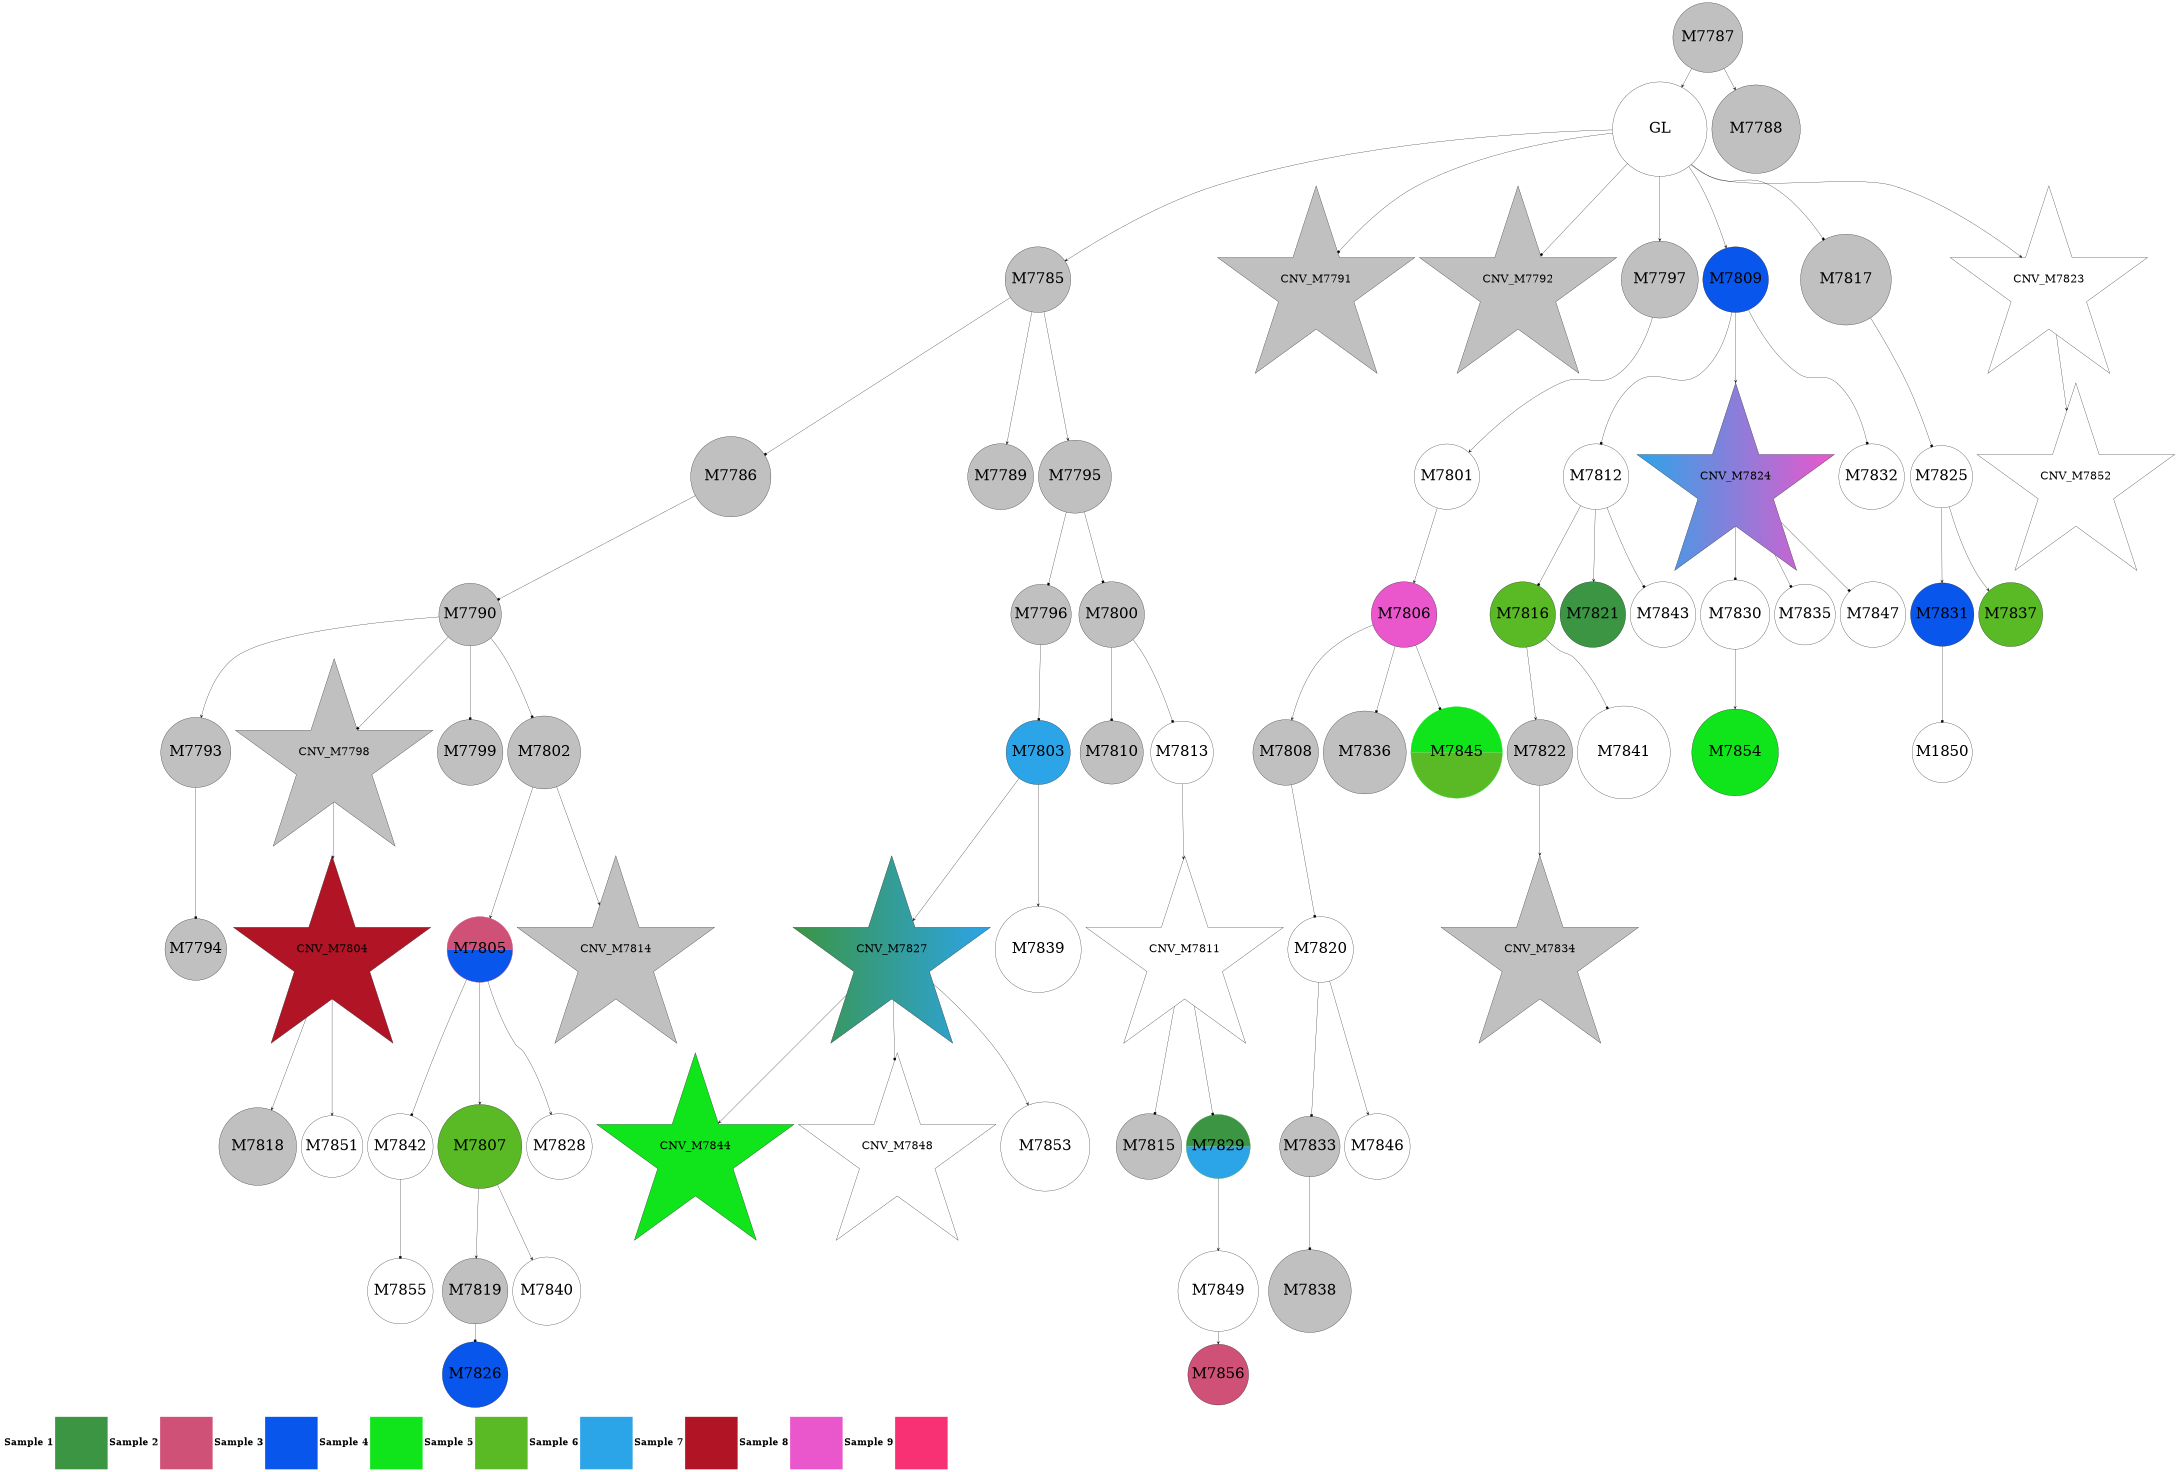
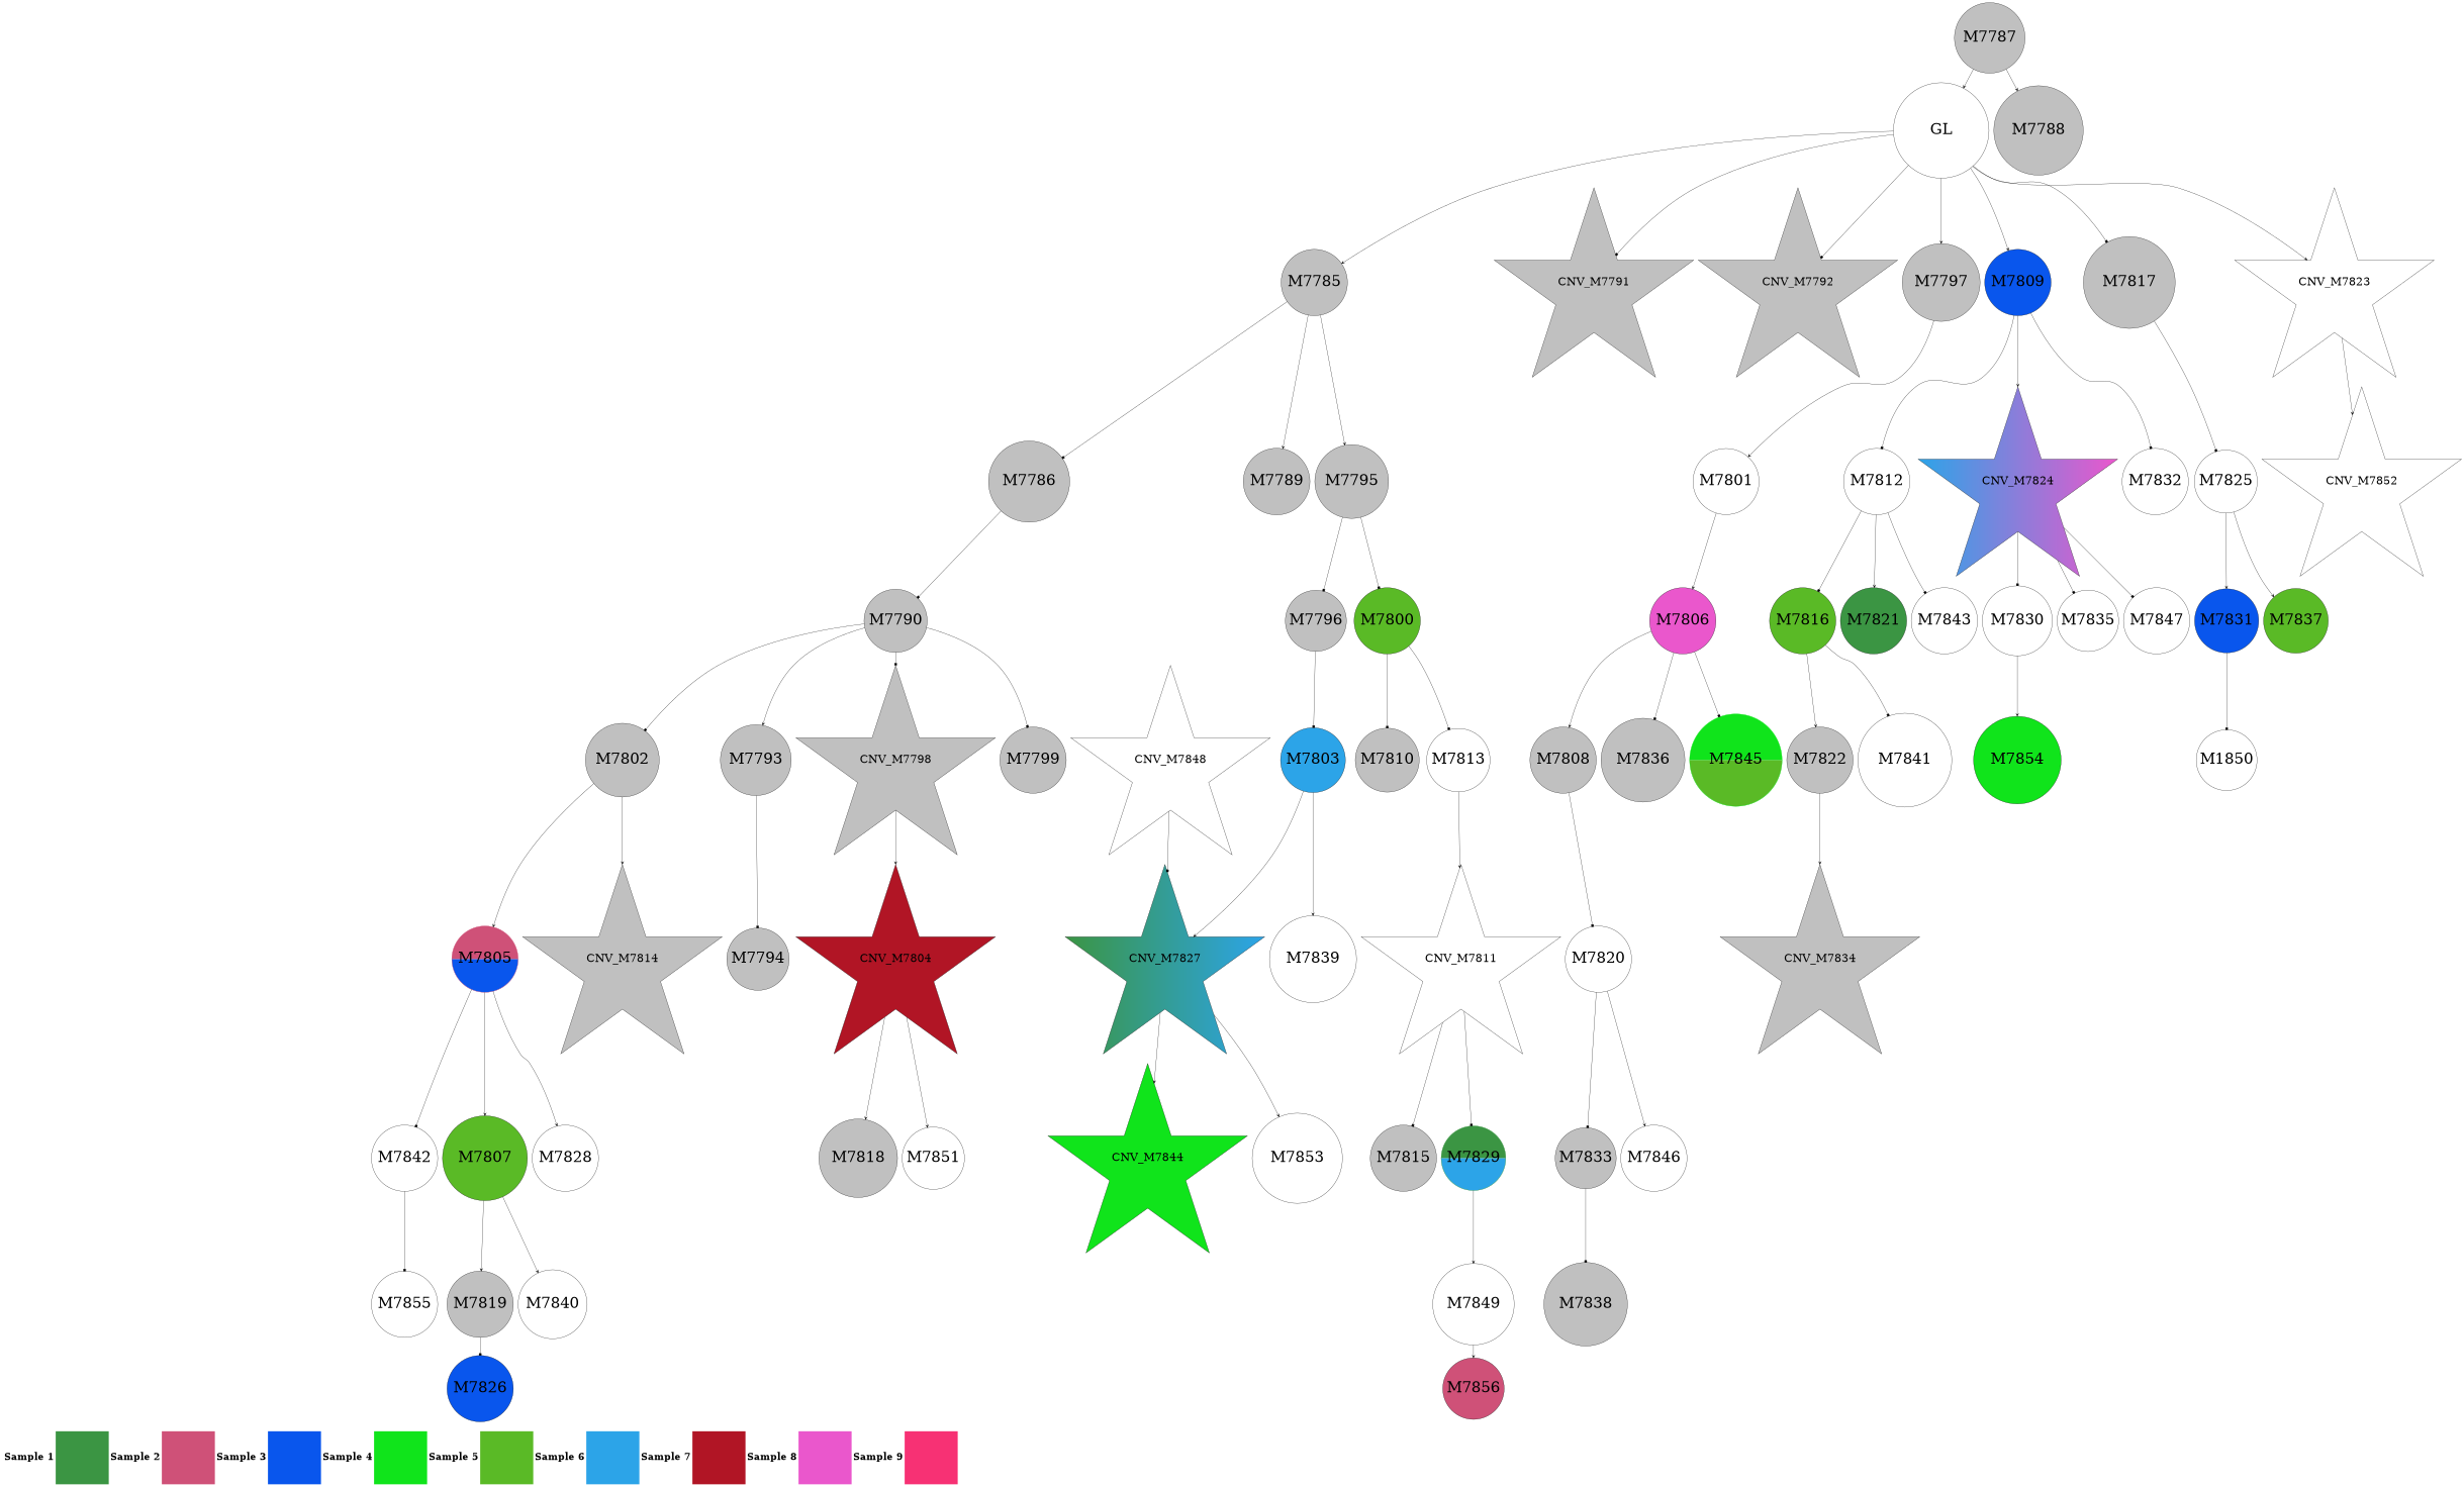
  digraph {
    fontname="DejaVu Serif"
    rankdir=TB
    node [fontname="DejaVu Serif" shape=circle fillcolor=grey fontsize=56 style=filled]
    edge [arrowhead=vee fontname="DejaVu Serif"]
    n1 [label=<<TABLE border="0" cellborder="0" cellspacing="0">  <TR><TD width="200" height="200" colspan="1"><FONT POINT-SIZE="36.0"><B>Sample 1</B></FONT></TD><TD width="200" height="200" colspan="1" BGCOLOR="#3b9543"></TD> <TD width="200" height="200" colspan="1"><FONT POINT-SIZE="36.0"><B>Sample 2</B></FONT></TD><TD width="200" height="200" colspan="1" BGCOLOR="#cf5178"></TD> <TD width="200" height="200" colspan="1"><FONT POINT-SIZE="36.0"><B>Sample 3</B></FONT></TD><TD width="200" height="200" colspan="1" BGCOLOR="#0956ed"></TD> <TD width="200" height="200" colspan="1"><FONT POINT-SIZE="36.0"><B>Sample 4</B></FONT></TD><TD width="200" height="200" colspan="1" BGCOLOR="#10e41b"></TD> <TD width="200" height="200" colspan="1"><FONT POINT-SIZE="36.0"><B>Sample 5</B></FONT></TD><TD width="200" height="200" colspan="1" BGCOLOR="#5aba26"></TD> <TD width="200" height="200" colspan="1"><FONT POINT-SIZE="36.0"><B>Sample 6</B></FONT></TD><TD width="200" height="200" colspan="1" BGCOLOR="#2ca4e8"></TD> <TD width="200" height="200" colspan="1"><FONT POINT-SIZE="36.0"><B>Sample 7</B></FONT></TD><TD width="200" height="200" colspan="1" BGCOLOR="#b11525"></TD> <TD width="200" height="200" colspan="1"><FONT POINT-SIZE="36.0"><B>Sample 8</B></FONT></TD><TD width="200" height="200" colspan="1" BGCOLOR="#ea57cc"></TD> <TD width="200" height="200" colspan="1"><FONT POINT-SIZE="36.0"><B>Sample 9</B></FONT></TD><TD width="200" height="200" colspan="1" BGCOLOR="#f73174"></TD> </TR></TABLE>> margin=0 shape=none fillcolor="" fontsize="" style=""]
    n2 [fillcolor=white height=2 label=M7842 width=0.56]
    n3 [fillcolor=white height=2 label=M7855 width=0.95]
    n4 [height=5 label=GL width=5 shape="" fillcolor="" style=""]
    n5 [height=2 label=M7785 width=1]
    n6 [fontsize=42 label=CNV_M7791 shape=star]
    n7 [fontsize=42 label=CNV_M7792 shape=star]
    n8 [height=2 label=M7797 width=4.07]
    n9 [fillcolor="#0956ed" height=2 label=M7809 width=0.55]
    n10 [height=2 label=M7817 width=4.81]
    n11 [fillcolor=white fontsize=42 label=CNV_M7823 shape=star]
    n12 [height=2 label=M7786 width=4.25]
    n13 [height=2 label=M7789 width=3.49]
    n14 [height=2 label=M7795 width=3.86]
    n15 [height=2 label=M7787 width=3.69]
    n16 [height=2 label=M7788 width=4.68]
    n17 [fillcolor=white height=2 label=M7801 width=3.46]
    n18 [fillcolor=white height=2 label=M7812 width=0.83]
    n19 [fillcolor="#2ca4e8:#ea57cc" fontsize=42 label=CNV_M7824 shape=star]
    n20 [fillcolor=white height=2 label=M7832 width=0.45]
    n21 [fillcolor=white height=2 label=M7825 width=2.44]
    n22 [fillcolor=white fontsize=42 label=CNV_M7852 shape=star]
    n23 [height=2 label=M7790 width=3.3]
    n24 [height=2 label=M7796 width=2.98]
-   n25 [height=2 label=M7800 width=1]
+   n25 [fillcolor="#5aba26" height=2 label=M7800 width=1]
    n26 [fillcolor="#ea57cc" height=2 label=M7806 width=0.83]
    n27 [fillcolor="#5aba26" height=2 label=M7816 width=0.54]
    n28 [fillcolor="#3b9543" height=2 label=M7821 width=1.75]
    n29 [fillcolor=white height=2 label=M7843 width=0.22]
    n30 [fillcolor=white height=2 label=M7830 width=3.66]
    n31 [fillcolor=white height=2 label=M7835 width=2.86]
    n32 [fillcolor=white height=2 label=M7847 width=0.01]
    n33 [fillcolor="#0956ed" height=2 label=M7831 width=2.25]
    n34 [fillcolor="#5aba26" height=2 label=M7837 width=2.16]
    n35 [height=2 label=M7793 width=3.71]
    n36 [fontsize=42 label=CNV_M7798 shape=star]
    n37 [height=2 label=M7799 width=0.67]
    n38 [height=2 label=M7802 width=3.86]
    n39 [fillcolor="#2ca4e8" height=2 label=M7803 width=2.14]
    n40 [height=2 label=M7810 width=3.35]
    n41 [fillcolor=white height=2 label=M7813 width=2.35]
    n42 [fillcolor=white height=2 label=M7849 width=4.27]
    n43 [fillcolor="#cf5178" height=2 label=M7856 width=2.92]
    n44 [height=2 label=M7794 width=2.64]
    n45 [fillcolor="#b11525" fontsize=42 label=CNV_M7804 shape=star]
    n46 [color="#cf5178:#0956ed" height=2 label=M7805 style=wedged width=0.22 fillcolor=""]
    n47 [fontsize=42 label=CNV_M7814 shape=star]
    n48 [height=2 label=M7818 width=4.11]
    n49 [fillcolor=white height=2 label=M7851 width=2.64]
    n50 [fillcolor="#5aba26" height=2 label=M7807 width=4.44]
    n51 [fillcolor=white height=2 label=M7828 width=0.91]
    n52 [fillcolor="#3b9543:#2ca4e8:#f73174" fontsize=42 label=CNV_M7827 shape=star]
    n53 [fillcolor=white height=2 label=M7839 width=4.55]
    n54 [fillcolor=white fontsize=42 label=CNV_M7811 shape=star]
    n55 [height=2 label=M7815 width=1.97]
    n56 [color="#3b9543:#2ca4e8" height=2 label=M7829 style=wedged width=2.2 fillcolor=""]
    n57 [fillcolor="#10e41b" fontsize=42 label=CNV_M7844 shape=star]
    n58 [fillcolor=white fontsize=42 label=CNV_M7848 shape=star]
    n59 [fillcolor=white height=2 label=M7853 width=4.72]
    n60 [height=2 label=M7808 width=0.58]
    n61 [height=2 label=M7836 width=4.39]
    n62 [color="#10e41b:#5aba26" height=2 label=M7845 style=wedged width=4.83 fillcolor=""]
    n63 [fillcolor=white height=2 label=M7820 width=0.34]
    n64 [height=2 label=M7819 width=0]
    n65 [fillcolor=white height=2 label=M7840 width=3.61]
    n66 [fillcolor="#0956ed" height=2 label=M7826 width=1.18]
    n67 [height=2 label=M7833 width=3.11]
    n68 [fillcolor=white height=2 label=M7846 width=1.19]
    n69 [height=2 label=M7838 width=4.37]
    n70 [height=2 label=M7822 width=2]
    n71 [fillcolor=white height=2 label=M7841 width=4.91]
    n72 [fillcolor="#10e41b" height=2 label=M7854 width=4.58]
    n73 [fontsize=42 label=CNV_M7834 shape=star]
    n74 [fillcolor=white height=2 label=M1850 width=3.16]
    subgraph sub_1 {
      rank=sink
      n1
    }
    n2 -> n3 [arrowhead=box]
    n4 -> n5
    n4 -> n6 [arrowhead=box]
    n4 -> n7 [arrowhead=box]
    n4 -> n8
    n4 -> n9
    n4 -> n10 [arrowhead=box]
    n4 -> n11
    n5 -> n12 [arrowhead=box]
    n5 -> n13
    n5 -> n14
    n8 -> n17
    n9 -> n18 [arrowhead=box]
    n9 -> n19
    n9 -> n20 [arrowhead=box]
    n10 -> n21 [arrowhead=box]
    n11 -> n22
    n12 -> n23 [arrowhead=box]
    n14 -> n24 [arrowhead=box]
    n14 -> n25 [arrowhead=box]
    n15 -> n4
    n15 -> n16
    n17 -> n26
    n18 -> n27 [arrowhead=box]
    n18 -> n28
    n18 -> n29 [arrowhead=box]
    n19 -> n30 [arrowhead=box]
    n19 -> n31 [arrowhead=box]
    n19 -> n32 [arrowhead=box]
    n21 -> n33
    n21 -> n34
    n23 -> n35
    n23 -> n36 [arrowhead=box]
    n23 -> n37 [arrowhead=box]
    n23 -> n38 [arrowhead=box]
    n24 -> n39 [arrowhead=box]
    n25 -> n40 [arrowhead=box]
    n25 -> n41 [arrowhead=box]
    n26 -> n60
    n26 -> n61 [arrowhead=box]
    n26 -> n62 [arrowhead=box]
    n27 -> n70
    n27 -> n71 [arrowhead=box]
    n30 -> n72
    n33 -> n74 [arrowhead=box]
    n35 -> n44 [arrowhead=box]
    n36 -> n45
    n38 -> n46
    n38 -> n47
    n39 -> n52
    n39 -> n53
    n41 -> n54
    n42 -> n43
    n45 -> n48
    n45 -> n49
    n46 -> n2 [arrowhead=box]
    n46 -> n50
    n46 -> n51
    n50 -> n64
    n50 -> n65
    n52 -> n57
-   n52 -> n58 [arrowhead=box]
+   n58 -> n52 [arrowhead=box]
    n52 -> n59
    n54 -> n55 [arrowhead=box]
    n54 -> n56 [arrowhead=box]
    n56 -> n42
    n60 -> n63 [arrowhead=box]
    n63 -> n67 [arrowhead=box]
    n63 -> n68
    n64 -> n66 [arrowhead=box]
    n67 -> n69 [arrowhead=box]
    n70 -> n73
  }
